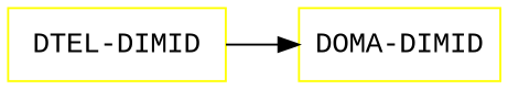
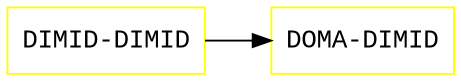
  digraph {
    rankdir=LR
    fontname="Liberation Mono"
    node [color=yellow shape=box fontname="Liberation Mono"]
-   "DTEL-DIMID"
+   "DTEL-DIMID" [label="DIMID-DIMID"]
    "DOMA-DIMID"
    "DTEL-DIMID" -> "DOMA-DIMID" [fontname="Liberation Mono"]
  }
